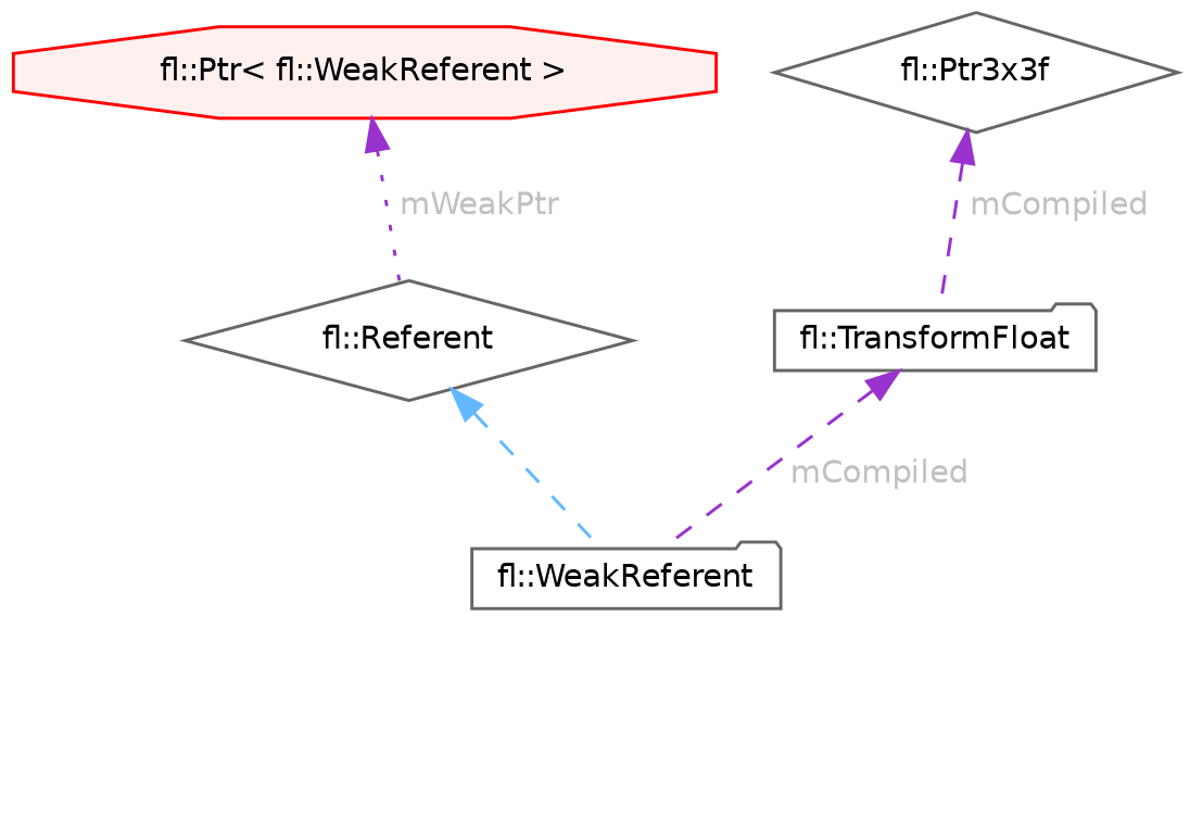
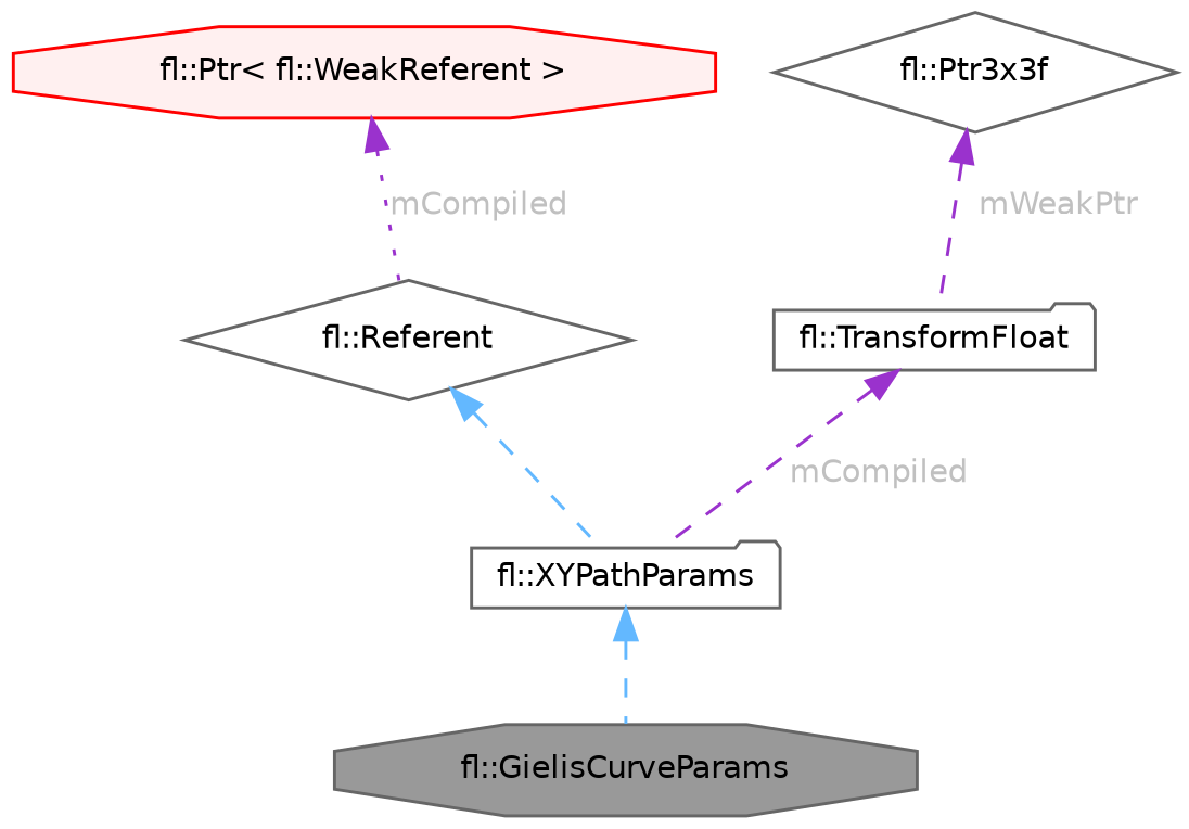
  digraph {
    node [color=gray40 fillcolor=white fontname=Helvetica fontsize=10 shape=octagon style=filled]
    edge [color=darkorchid3 dir=back fontname=Helvetica fontsize=10 labelfontname=Helvetica labelfontsize=10 style=dashed fontcolor=grey]
-   n2 [height=0.2 label="fl::WeakReferent" shape=folder width=0.4]
+   n1 [fillcolor=grey60 fontcolor=black height=0.2 label="fl::GielisCurveParams" width=0.4]
+   n2 [height=0.2 label="fl::XYPathParams" shape=folder width=0.4]
    n3 [height=0.2 label="fl::Referent" shape=diamond width=0.4]
    n4 [color=red fillcolor="#FFF0F0" height=0.2 label="fl::Ptr\< fl::WeakReferent \>" width=0.4]
    n5 [height=0.2 label="fl::TransformFloat" shape=folder width=0.4]
    n6 [height=0.2 label="fl::Ptr3x3f" shape=diamond width=0.4]
+   n2 -> n1 [color=steelblue1 fontcolor=""]
    n3 -> n2 [color=steelblue1 fontcolor=""]
-   n4 -> n3 [label=" mWeakPtr" style=dotted]
+   n4 -> n3 [label=" mCompiled" style=dotted]
    n5 -> n2 [label=" mCompiled"]
-   n6 -> n5 [label=" mCompiled"]
+   n6 -> n5 [label=" mWeakPtr"]
  }
